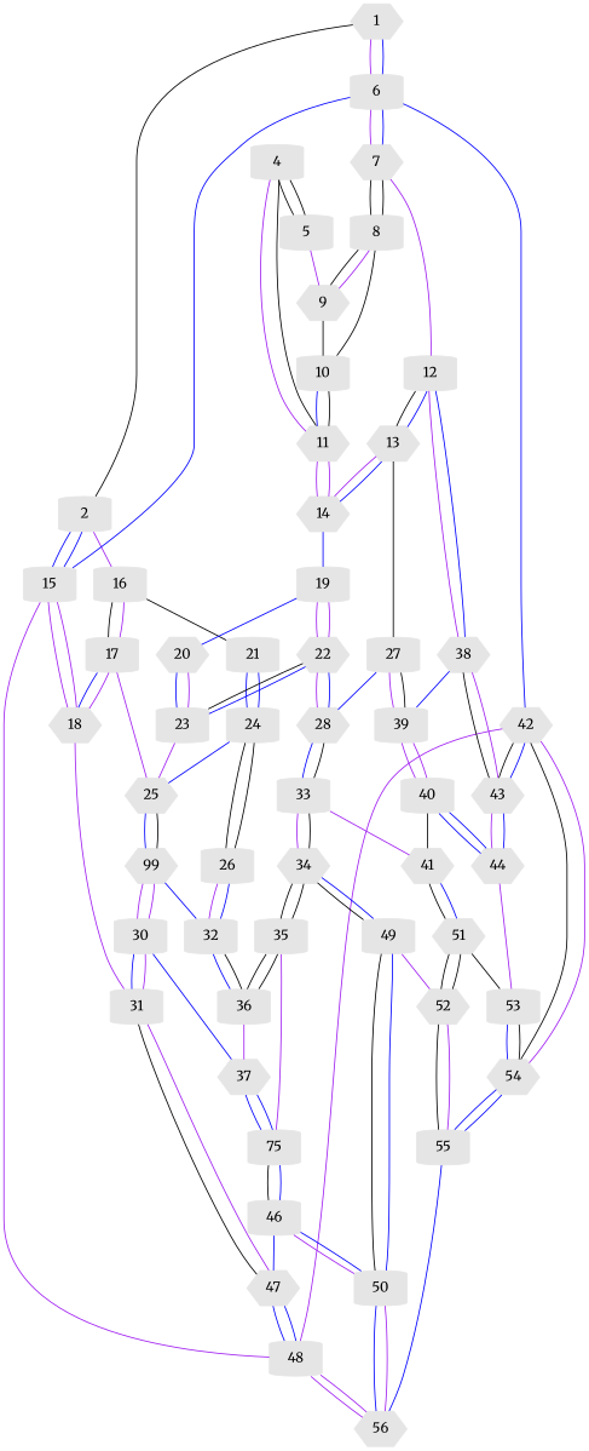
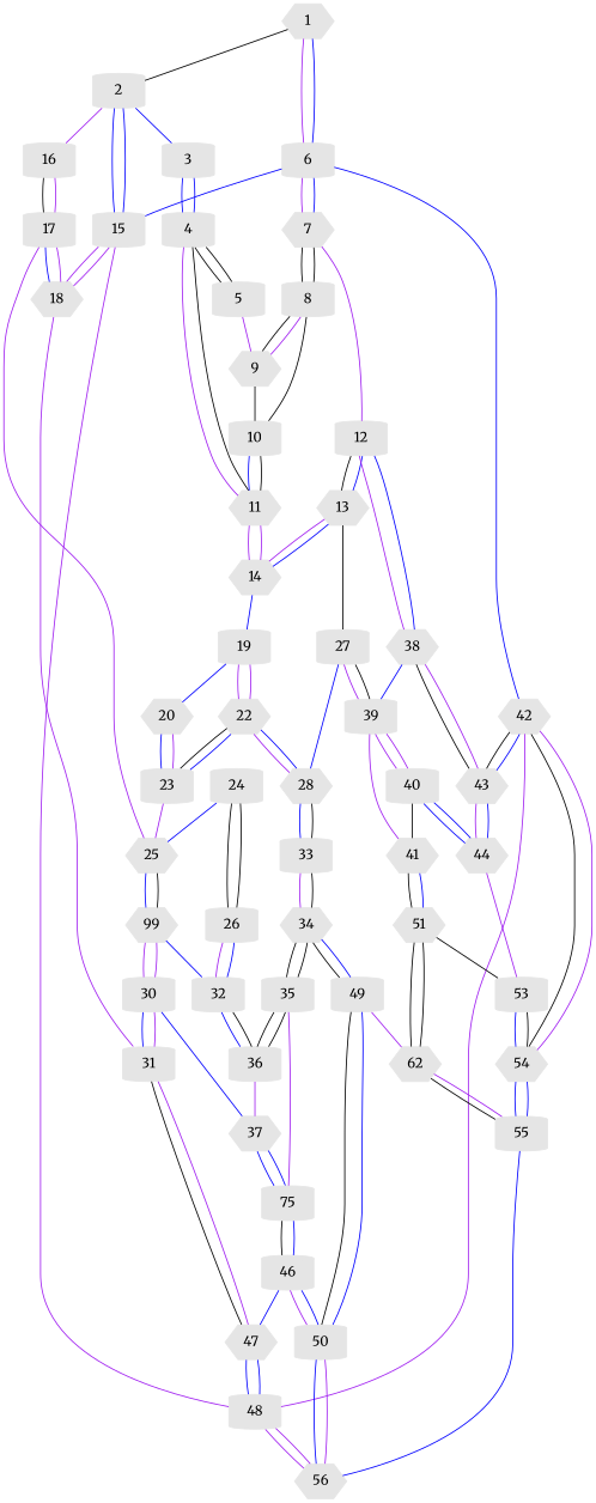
  graph {
    fontname=Merriweather
    node [color=gray90 fontname=Merriweather shape=cylinder style=filled]
    edge [color=blue fontname=Merriweather]
    1 [shape=hexagon]
    2
    6
+   3
    15
    16
    7 [shape=hexagon]
    42 [shape=hexagon]
    4
    18 [shape=hexagon]
    48
    5
    11 [shape=hexagon]
    17
-   21
    9 [shape=hexagon]
    14 [shape=hexagon]
    10
    8
    12
    43 [shape=hexagon]
    54 [shape=hexagon]
    13 [shape=hexagon]
    38 [shape=hexagon]
    19
    27
    39
    28 [shape=hexagon]
    20 [shape=hexagon]
    22 [shape=hexagon]
    31
    56 [shape=hexagon]
    25 [shape=hexagon]
    24
    n35 [label=99 shape=hexagon]
    47 [shape=hexagon]
    23
    26
    33
    32
    30
    36
    40
    34 [shape=hexagon]
    41 [shape=hexagon]
    37 [shape=hexagon]
    n47 [label=75]
    35
    49
    51 [shape=hexagon]
    50
-   52 [shape=hexagon]
+   52 [shape=hexagon label=62]
    46
    44 [shape=hexagon]
    53
    55
    1 -- 2 [color=black]
    1 -- 6 [color=purple]
    1 -- 6
+   2 -- 3
    2 -- 15
    2 -- 15
    2 -- 16 [color=purple]
    6 -- 15
    6 -- 7 [color=purple]
    6 -- 7
    6 -- 42
+   3 -- 4
+   3 -- 4
    15 -- 18 [color=purple]
    15 -- 18 [color=purple]
    15 -- 48 [color=purple]
    16 -- 17 [color=black]
    16 -- 17 [color=purple]
-   16 -- 21 [color=black]
    7 -- 8 [color=black]
    7 -- 8 [color=black]
    7 -- 12 [color=purple]
    42 -- 48 [color=purple]
    42 -- 43 [color=black]
    42 -- 43
    42 -- 54 [color=black]
    42 -- 54 [color=purple]
    4 -- 5 [color=black]
    4 -- 5 [color=black]
    4 -- 11 [color=purple]
    4 -- 11 [color=black]
    18 -- 31 [color=purple]
    48 -- 56 [color=purple]
    48 -- 56 [color=purple]
    5 -- 9 [color=purple]
    11 -- 14 [color=purple]
    11 -- 14 [color=purple]
    17 -- 18
    17 -- 18 [color=purple]
    17 -- 25 [color=purple]
-   21 -- 24
-   21 -- 24
    9 -- 10 [color=black]
    14 -- 19
    10 -- 11
    10 -- 11 [color=black]
    8 -- 9 [color=black]
    8 -- 9 [color=purple]
    8 -- 10 [color=black]
    12 -- 13 [color=black]
    12 -- 13
    12 -- 38 [color=purple]
    12 -- 38
    43 -- 44 [color=purple]
    43 -- 44
    54 -- 55
    54 -- 55
    13 -- 14 [color=purple]
    13 -- 14
    13 -- 27 [color=black]
    38 -- 43 [color=black]
    38 -- 43 [color=purple]
    38 -- 39
    19 -- 20
    19 -- 22 [color=purple]
    19 -- 22 [color=purple]
    27 -- 39 [color=purple]
    27 -- 39 [color=black]
    27 -- 28
    39 -- 40 [color=purple]
    39 -- 40 [color=purple]
    28 -- 33
    28 -- 33 [color=black]
    20 -- 23
    20 -- 23 [color=purple]
    22 -- 28 [color=purple]
    22 -- 28
    22 -- 23 [color=black]
    22 -- 23
    31 -- 47 [color=black]
    31 -- 47 [color=purple]
    25 -- n35
    25 -- n35 [color=black]
    24 -- 25
    24 -- 26 [color=black]
    24 -- 26 [color=black]
    n35 -- 32
    n35 -- 30 [color=purple]
    n35 -- 30 [color=purple]
    47 -- 48
    47 -- 48
    23 -- 25 [color=purple]
    26 -- 32 [color=purple]
    26 -- 32
    33 -- 34 [color=purple]
    33 -- 34 [color=black]
-   33 -- 41 [color=purple]
+   39 -- 41 [color=purple]
    32 -- 36
    32 -- 36 [color=black]
    30 -- 31
    30 -- 31 [color=purple]
    30 -- 37
    36 -- 37 [color=purple]
    40 -- 41 [color=black]
    40 -- 44
    40 -- 44
    34 -- 35 [color=black]
    34 -- 35 [color=black]
    34 -- 49 [color=black]
    34 -- 49
    41 -- 51 [color=black]
    41 -- 51
    37 -- n47
    37 -- n47
    n47 -- 46 [color=black]
    n47 -- 46
    35 -- 36 [color=black]
    35 -- 36 [color=black]
    35 -- n47 [color=purple]
    49 -- 50 [color=black]
    49 -- 50
    49 -- 52 [color=purple]
    51 -- 52 [color=black]
    51 -- 52 [color=black]
    51 -- 53 [color=black]
    50 -- 56
    50 -- 56 [color=purple]
    52 -- 55 [color=black]
    52 -- 55 [color=purple]
    46 -- 47
    46 -- 50 [color=purple]
    46 -- 50
    44 -- 53 [color=purple]
    53 -- 54
    53 -- 54 [color=black]
    55 -- 56
  }
